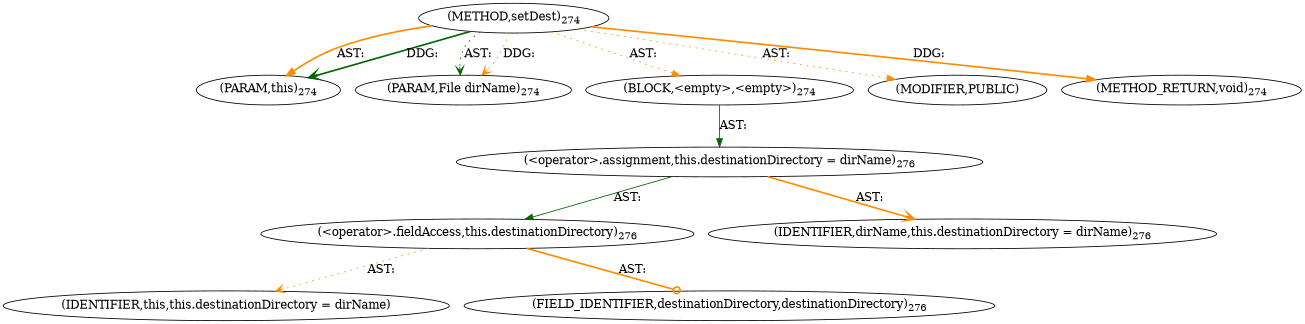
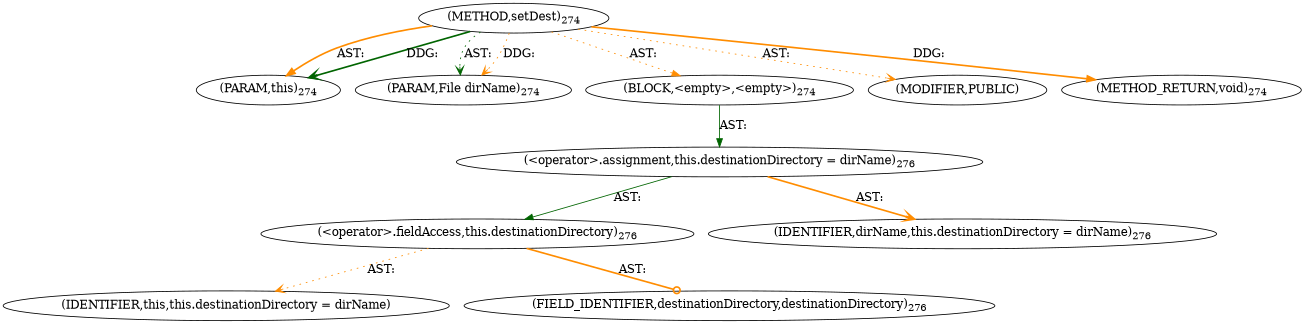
  digraph {
    edge [arrowhead=normal color=darkorange style=bold]
    n1 [label=<(METHOD,setDest)<SUB>274</SUB>>]
    n2 [label=<(PARAM,this)<SUB>274</SUB>>]
    n3 [label=<(PARAM,File dirName)<SUB>274</SUB>>]
    n4 [label=<(BLOCK,&lt;empty&gt;,&lt;empty&gt;)<SUB>274</SUB>>]
    n5 [label=<(MODIFIER,PUBLIC)>]
    n6 [label=<(METHOD_RETURN,void)<SUB>274</SUB>>]
    n7 [label=<(&lt;operator&gt;.assignment,this.destinationDirectory = dirName)<SUB>276</SUB>>]
    n8 [label=<(&lt;operator&gt;.fieldAccess,this.destinationDirectory)<SUB>276</SUB>>]
    n9 [label=<(IDENTIFIER,dirName,this.destinationDirectory = dirName)<SUB>276</SUB>>]
    n10 [label=<(IDENTIFIER,this,this.destinationDirectory = dirName)>]
    n11 [label=<(FIELD_IDENTIFIER,destinationDirectory,destinationDirectory)<SUB>276</SUB>>]
    n1 -> n2 [label="AST: "]
    n1 -> n2 [arrowhead=vee color=darkgreen label="DDG: "]
    n1 -> n3 [arrowhead=vee color=darkgreen label="AST: " style=dotted]
    n1 -> n3 [arrowhead=vee label="DDG: " style=dotted]
    n1 -> n4 [label="AST: " style=dotted]
-   n1 -> n5 [label="AST: " style=dotted]
+   n1 -> n5 [arrowhead=vee label="AST: " style=dotted]
    n1 -> n6 [label="DDG: "]
    n4 -> n7 [color=darkgreen label="AST: " style=solid]
    n7 -> n8 [color=darkgreen label="AST: " style=solid]
    n7 -> n9 [arrowhead=vee label="AST: "]
    n8 -> n10 [arrowhead=vee label="AST: " style=dotted]
    n8 -> n11 [arrowhead=odot label="AST: "]
  }
